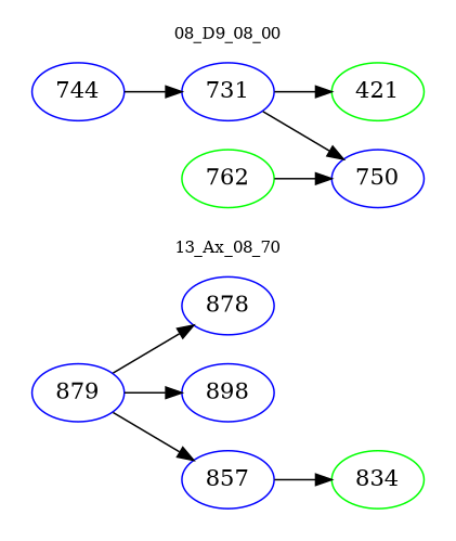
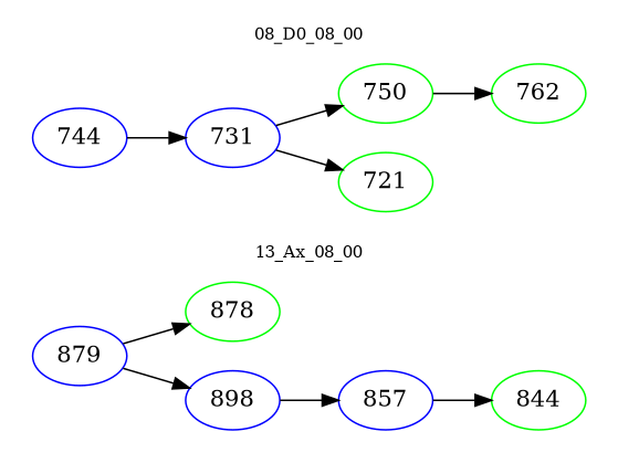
  digraph {
    rankdir=LR
    node [color=blue]
    edge [color=black]
    n1 [label=879]
    n2 [label=857]
    n3 [label=898]
-   n4 [label=878]
-   n5 [color=green label=834]
+   n4 [color=green label=878]
+   n5 [color=green label=844]
    n6 [label=731]
-   n7 [color=green label=421]
-   n8 [label=750]
+   n7 [color=green label=721]
+   n8 [color=green label=750]
    n9 [label=744]
    n10 [color=green label=762]
    subgraph cluster_1 {
      color=white
      fontsize=10
-     label="13_Ax_08_70"
+     label="13_Ax_08_00"
      n1
      n2
      n3
      n4
      n5
    }
    subgraph cluster_2 {
      color=white
      fontsize=10
-     label="08_D9_08_00"
+     label="08_D0_08_00"
      n6
      n7
      n8
      n9
      n10
    }
-   n1 -> n2
+   n3 -> n2
    n1 -> n3
    n1 -> n4
    n2 -> n5
    n6 -> n7
    n6 -> n8
-   n10 -> n8
+   n8 -> n10
    n9 -> n6
  }
